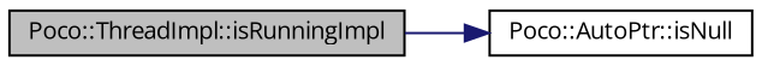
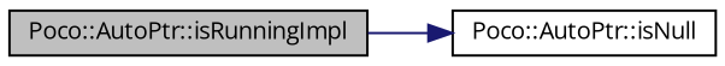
  digraph {
    rankdir=LR
    fontname="Open Sans"
    node [color=black fontname="Open Sans" fontsize=10 shape=record style=filled]
-   n1 [fillcolor=grey75 fontcolor=black height=0.2 label="Poco::ThreadImpl::isRunningImpl" width=0.4]
+   n1 [fillcolor=grey75 fontcolor=black height=0.2 label="Poco::AutoPtr::isRunningImpl" width=0.4]
    n2 [fillcolor=white height=0.2 label="Poco::AutoPtr::isNull" width=0.4]
    n1 -> n2 [color=midnightblue fontname="Open Sans" fontsize=10 labelfontname=Helvetica labelfontsize=10 style=solid]
  }
